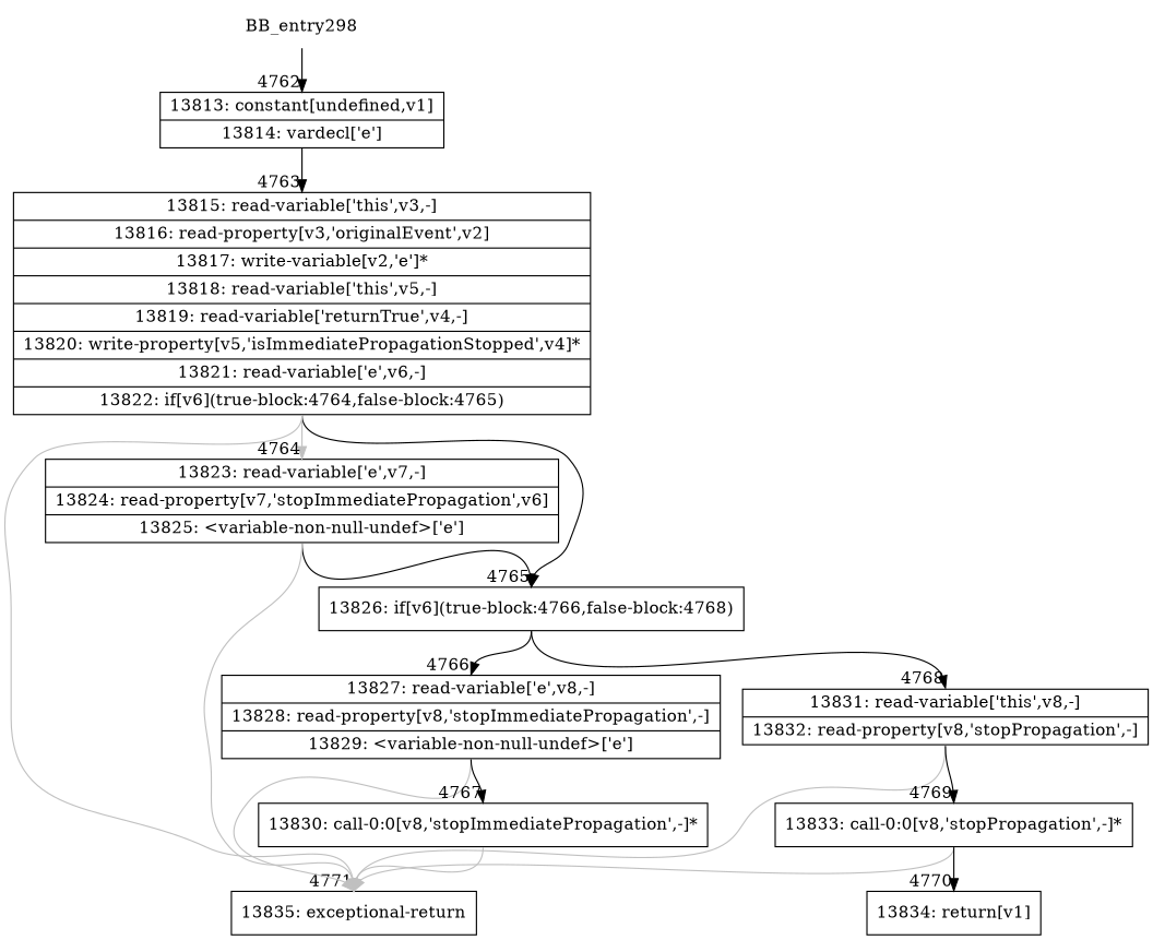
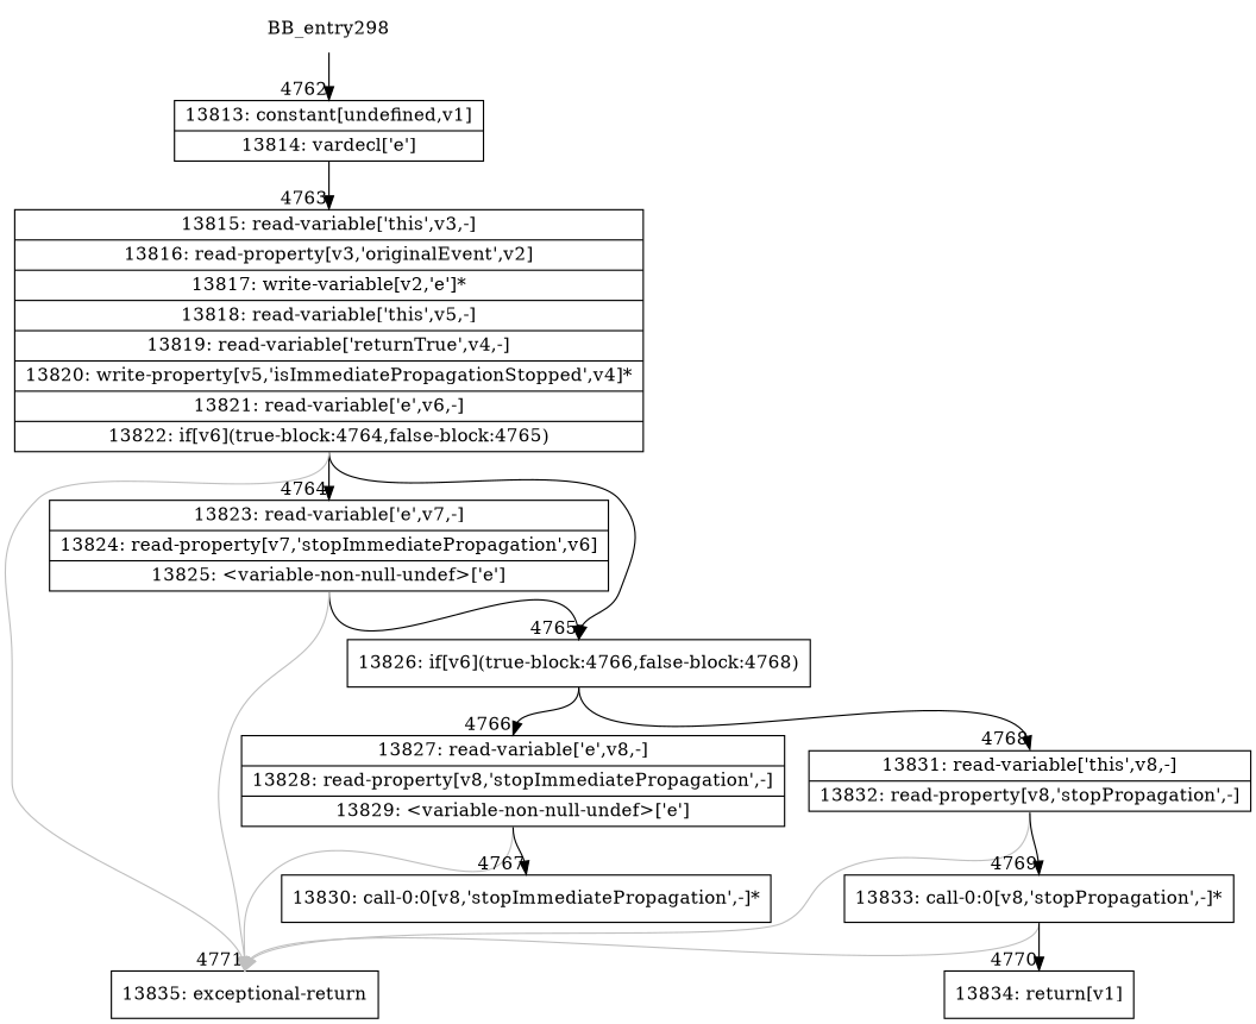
  digraph {
    rankdir=TD
    node [shape=record]
    edge [headport=n tailport=s]
    n1 [label=BB_entry298 shape=none]
    n2 [label="{13813: constant[undefined,v1]|13814: vardecl['e']}"]
    n3 [label="{13815: read-variable['this',v3,-]|13816: read-property[v3,'originalEvent',v2]|13817: write-variable[v2,'e']*|13818: read-variable['this',v5,-]|13819: read-variable['returnTrue',v4,-]|13820: write-property[v5,'isImmediatePropagationStopped',v4]*|13821: read-variable['e',v6,-]|13822: if[v6](true-block:4764,false-block:4765)}"]
    n4 [label="{13826: if[v6](true-block:4766,false-block:4768)}"]
    n5 [label="{13823: read-variable['e',v7,-]|13824: read-property[v7,'stopImmediatePropagation',v6]|13825: \<variable-non-null-undef\>['e']}"]
    n6 [label="{13835: exceptional-return}"]
    n7 [label="{13827: read-variable['e',v8,-]|13828: read-property[v8,'stopImmediatePropagation',-]|13829: \<variable-non-null-undef\>['e']}"]
    n8 [label="{13831: read-variable['this',v8,-]|13832: read-property[v8,'stopPropagation',-]}"]
    n9 [label="{13830: call-0:0[v8,'stopImmediatePropagation',-]*}"]
    n10 [label="{13833: call-0:0[v8,'stopPropagation',-]*}"]
    n11 [label="{13834: return[v1]}"]
    n1 -> n2 [headlabel="    4762"]
    n2 -> n3 [headlabel="      4763"]
    n3 -> n4 [headlabel="      4765"]
-   n3 -> n5 [headlabel="      4764" color=gray]
+   n3 -> n5 [headlabel="      4764"]
    n3 -> n6 [color=gray headlabel="      4771"]
    n4 -> n7 [headlabel="      4766"]
    n4 -> n8 [headlabel="      4768"]
    n5 -> n4
    n5 -> n6 [color=gray]
    n7 -> n6 [color=gray]
    n7 -> n9 [headlabel="      4767"]
    n8 -> n6 [color=gray]
    n8 -> n10 [headlabel="      4769"]
-   n9 -> n6 [color=gray]
    n10 -> n6 [color=gray]
    n10 -> n11 [headlabel="      4770"]
  }
